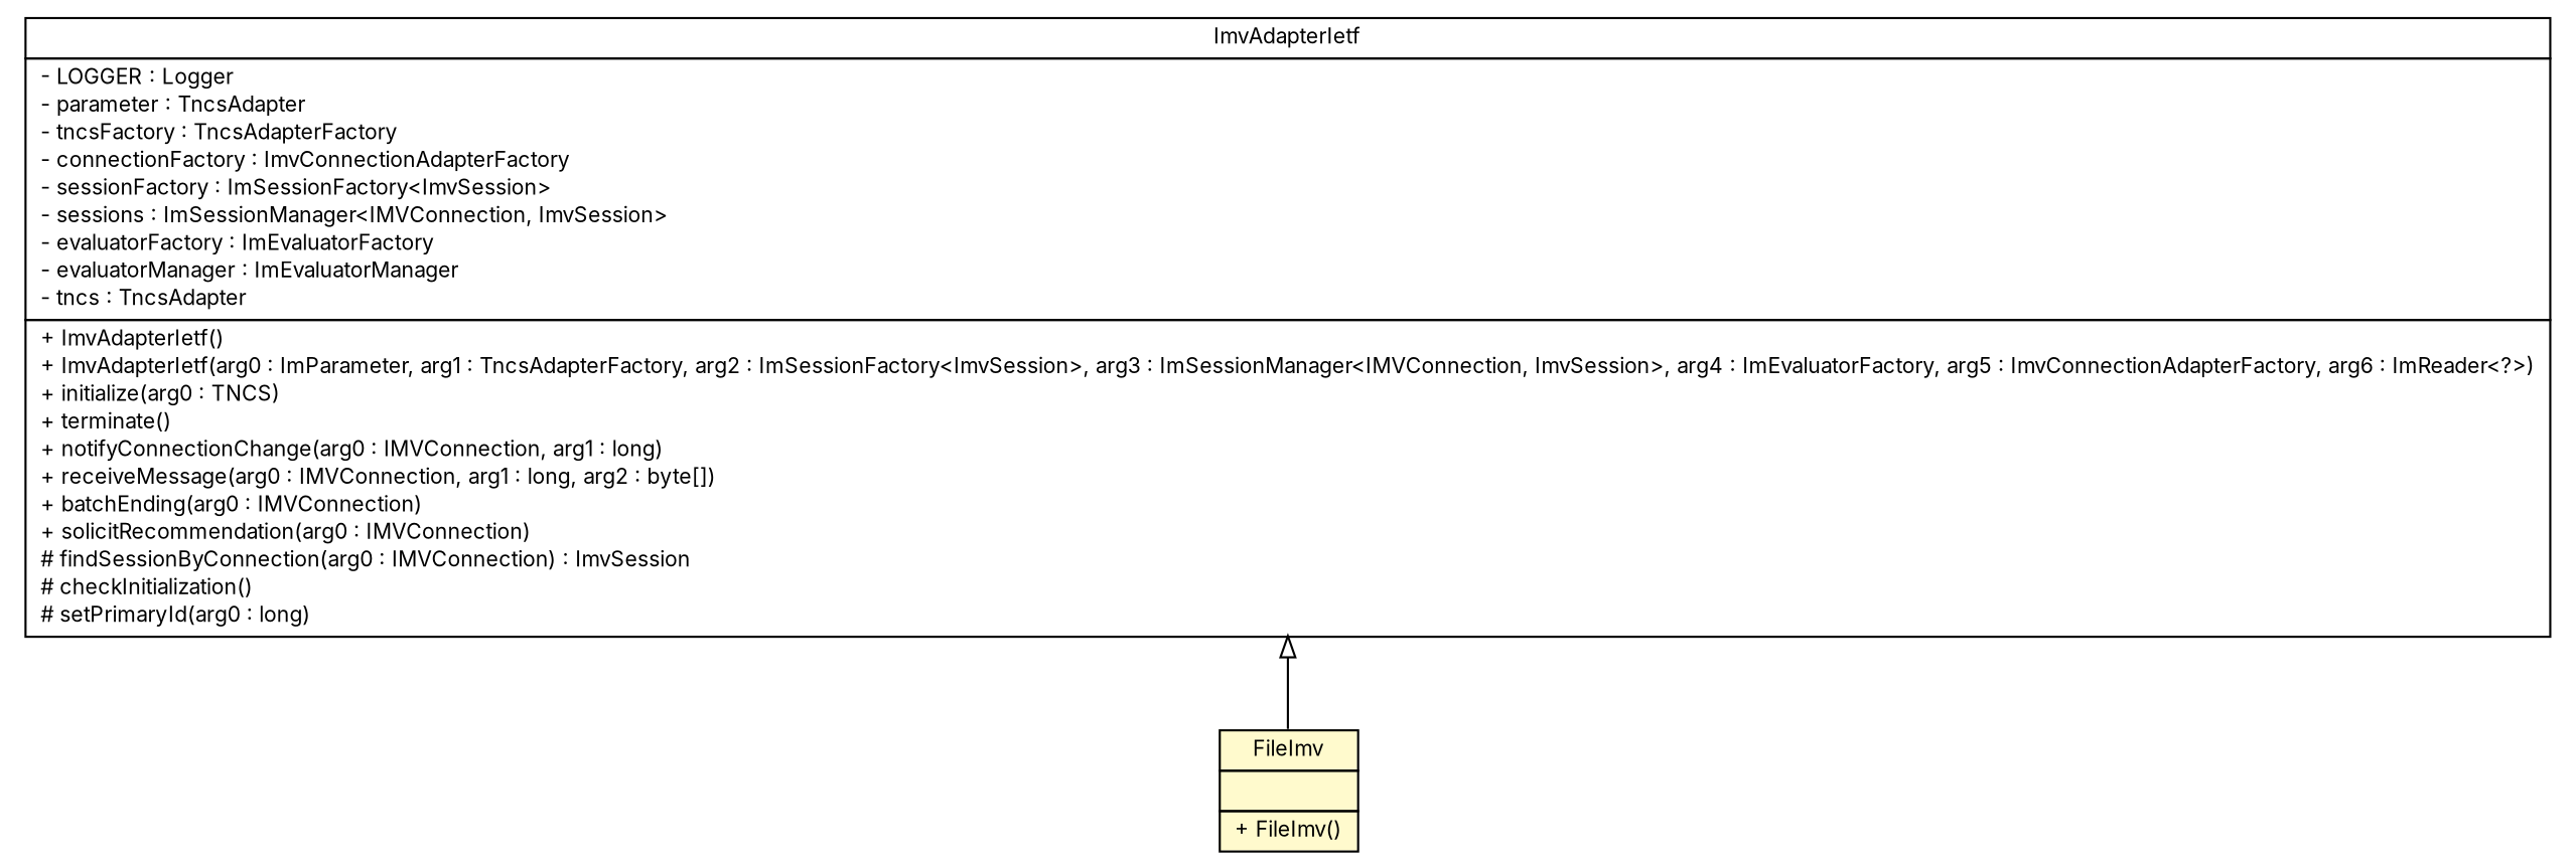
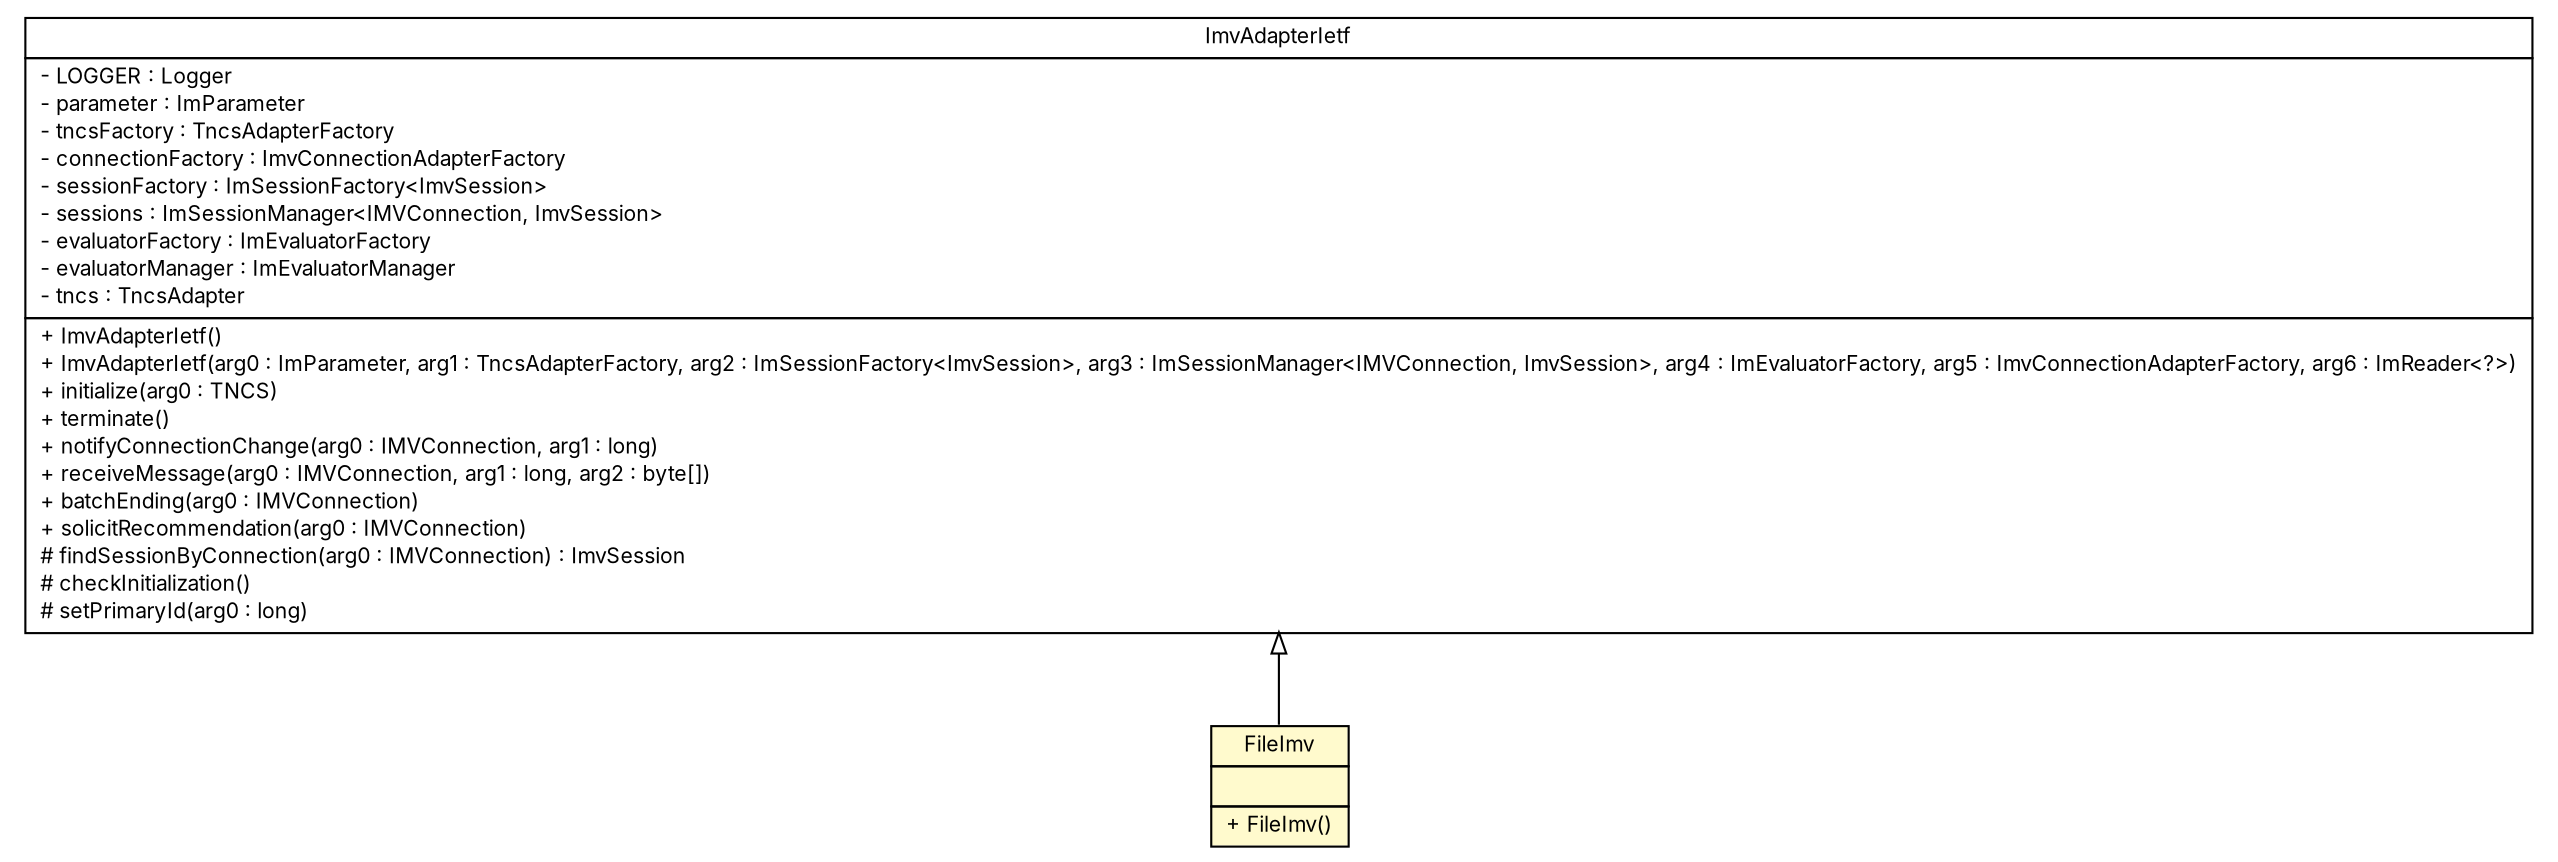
  digraph {
    nodesep=0.25
    ranksep=0.5
    fontname=Inter
    node [fontcolor=black fontname=Inter fontsize=10.0 shape=plaintext]
    n1 [label=<<table title="de.hsbremen.tc.tnc.im.example.FileImv" border="0" cellborder="1" cellspacing="0" cellpadding="2" port="p" bgcolor="lemonChiffon" href="./FileImv.html"> 		<tr><td><table border="0" cellspacing="0" cellpadding="1"> <tr><td align="center" balign="center"> FileImv </td></tr> 		</table></td></tr> 		<tr><td><table border="0" cellspacing="0" cellpadding="1"> <tr><td align="left" balign="left">  </td></tr> 		</table></td></tr> 		<tr><td><table border="0" cellspacing="0" cellpadding="1"> <tr><td align="left" balign="left"> + FileImv() </td></tr> 		</table></td></tr> 		</table>>]
-   n2 [label=<<table title="de.hsbremen.tc.tnc.im.adapter.imv.ImvAdapterIetf" border="0" cellborder="1" cellspacing="0" cellpadding="2" port="p" href="http://java.sun.com/j2se/1.4.2/docs/api/de/hsbremen/tc/tnc/im/adapter/imv/ImvAdapterIetf.html"> 		<tr><td><table border="0" cellspacing="0" cellpadding="1"> <tr><td align="center" balign="center"> ImvAdapterIetf </td></tr> 		</table></td></tr> 		<tr><td><table border="0" cellspacing="0" cellpadding="1"> <tr><td align="left" balign="left"> - LOGGER : Logger </td></tr> <tr><td align="left" balign="left"> - parameter : TncsAdapter </td></tr> <tr><td align="left" balign="left"> - tncsFactory : TncsAdapterFactory </td></tr> <tr><td align="left" balign="left"> - connectionFactory : ImvConnectionAdapterFactory </td></tr> <tr><td align="left" balign="left"> - sessionFactory : ImSessionFactory&lt;ImvSession&gt; </td></tr> <tr><td align="left" balign="left"> - sessions : ImSessionManager&lt;IMVConnection, ImvSession&gt; </td></tr> <tr><td align="left" balign="left"> - evaluatorFactory : ImEvaluatorFactory </td></tr> <tr><td align="left" balign="left"> - evaluatorManager : ImEvaluatorManager </td></tr> <tr><td align="left" balign="left"> - tncs : TncsAdapter </td></tr> 		</table></td></tr> 		<tr><td><table border="0" cellspacing="0" cellpadding="1"> <tr><td align="left" balign="left"> + ImvAdapterIetf() </td></tr> <tr><td align="left" balign="left"> + ImvAdapterIetf(arg0 : ImParameter, arg1 : TncsAdapterFactory, arg2 : ImSessionFactory&lt;ImvSession&gt;, arg3 : ImSessionManager&lt;IMVConnection, ImvSession&gt;, arg4 : ImEvaluatorFactory, arg5 : ImvConnectionAdapterFactory, arg6 : ImReader&lt;?&gt;) </td></tr> <tr><td align="left" balign="left"> + initialize(arg0 : TNCS) </td></tr> <tr><td align="left" balign="left"> + terminate() </td></tr> <tr><td align="left" balign="left"> + notifyConnectionChange(arg0 : IMVConnection, arg1 : long) </td></tr> <tr><td align="left" balign="left"> + receiveMessage(arg0 : IMVConnection, arg1 : long, arg2 : byte[]) </td></tr> <tr><td align="left" balign="left"> + batchEnding(arg0 : IMVConnection) </td></tr> <tr><td align="left" balign="left"> + solicitRecommendation(arg0 : IMVConnection) </td></tr> <tr><td align="left" balign="left"> # findSessionByConnection(arg0 : IMVConnection) : ImvSession </td></tr> <tr><td align="left" balign="left"> # checkInitialization() </td></tr> <tr><td align="left" balign="left"> # setPrimaryId(arg0 : long) </td></tr> 		</table></td></tr> 		</table>>]
+   n2 [label=<<table title="de.hsbremen.tc.tnc.im.adapter.imv.ImvAdapterIetf" border="0" cellborder="1" cellspacing="0" cellpadding="2" port="p" href="http://java.sun.com/j2se/1.4.2/docs/api/de/hsbremen/tc/tnc/im/adapter/imv/ImvAdapterIetf.html"> 		<tr><td><table border="0" cellspacing="0" cellpadding="1"> <tr><td align="center" balign="center"> ImvAdapterIetf </td></tr> 		</table></td></tr> 		<tr><td><table border="0" cellspacing="0" cellpadding="1"> <tr><td align="left" balign="left"> - LOGGER : Logger </td></tr> <tr><td align="left" balign="left"> - parameter : ImParameter </td></tr> <tr><td align="left" balign="left"> - tncsFactory : TncsAdapterFactory </td></tr> <tr><td align="left" balign="left"> - connectionFactory : ImvConnectionAdapterFactory </td></tr> <tr><td align="left" balign="left"> - sessionFactory : ImSessionFactory&lt;ImvSession&gt; </td></tr> <tr><td align="left" balign="left"> - sessions : ImSessionManager&lt;IMVConnection, ImvSession&gt; </td></tr> <tr><td align="left" balign="left"> - evaluatorFactory : ImEvaluatorFactory </td></tr> <tr><td align="left" balign="left"> - evaluatorManager : ImEvaluatorManager </td></tr> <tr><td align="left" balign="left"> - tncs : TncsAdapter </td></tr> 		</table></td></tr> 		<tr><td><table border="0" cellspacing="0" cellpadding="1"> <tr><td align="left" balign="left"> + ImvAdapterIetf() </td></tr> <tr><td align="left" balign="left"> + ImvAdapterIetf(arg0 : ImParameter, arg1 : TncsAdapterFactory, arg2 : ImSessionFactory&lt;ImvSession&gt;, arg3 : ImSessionManager&lt;IMVConnection, ImvSession&gt;, arg4 : ImEvaluatorFactory, arg5 : ImvConnectionAdapterFactory, arg6 : ImReader&lt;?&gt;) </td></tr> <tr><td align="left" balign="left"> + initialize(arg0 : TNCS) </td></tr> <tr><td align="left" balign="left"> + terminate() </td></tr> <tr><td align="left" balign="left"> + notifyConnectionChange(arg0 : IMVConnection, arg1 : long) </td></tr> <tr><td align="left" balign="left"> + receiveMessage(arg0 : IMVConnection, arg1 : long, arg2 : byte[]) </td></tr> <tr><td align="left" balign="left"> + batchEnding(arg0 : IMVConnection) </td></tr> <tr><td align="left" balign="left"> + solicitRecommendation(arg0 : IMVConnection) </td></tr> <tr><td align="left" balign="left"> # findSessionByConnection(arg0 : IMVConnection) : ImvSession </td></tr> <tr><td align="left" balign="left"> # checkInitialization() </td></tr> <tr><td align="left" balign="left"> # setPrimaryId(arg0 : long) </td></tr> 		</table></td></tr> 		</table>>]
    n2 -> n1 [arrowtail=empty dir=back fontname=Inter fontsize=10 headport=p labelfontname=Helvetica labelfontsize=10 tailport=p]
  }
